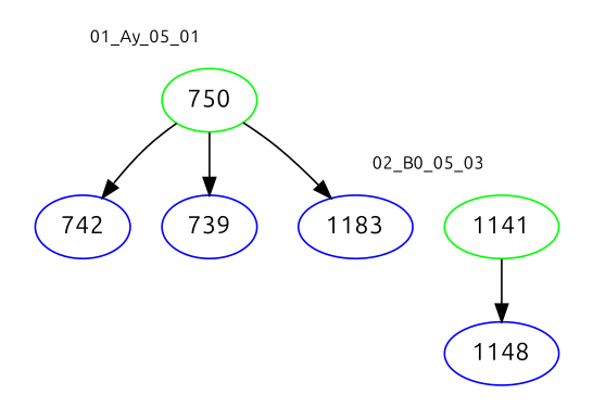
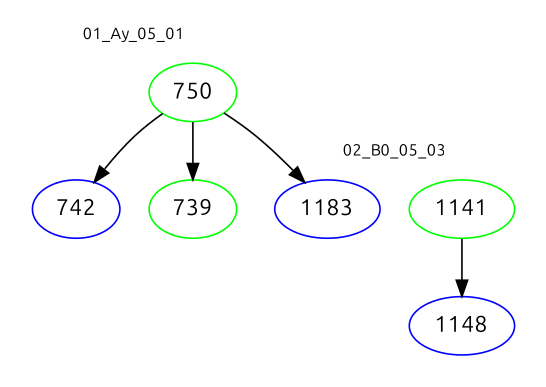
  digraph {
    fontname=Ubuntu
    node [color=blue fontname=Ubuntu]
    edge [color=black fontname=Ubuntu]
    n1 [color=green label=750]
    n2 [label=742]
-   n3 [label=739]
+   n3 [color=green label=739]
    n4 [color=green label=1141]
    n5 [label=1148]
    n6 [label=1183]
    subgraph cluster_1 {
      color=white
      fontsize=10
      label="01_Ay_05_01"
      n1
      n2
      n3
    }
    subgraph cluster_2 {
      color=white
      fontsize=10
      label="02_B0_05_03"
      n4
      n5
      n6
    }
    n1 -> n2
    n1 -> n3
    n1 -> n6
    n4 -> n5
  }
